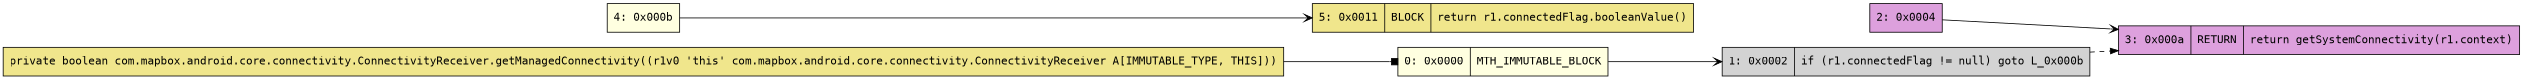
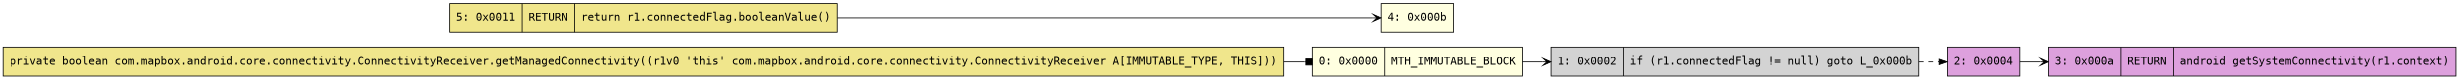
  digraph {
    fontname="DejaVu Sans Mono"
    rankdir=LR
    node [fillcolor=lightyellow fontname="DejaVu Sans Mono" shape=record style=filled]
    edge [arrowhead=vee fontname="DejaVu Sans Mono"]
    n1 [label="{0\:\ 0x0000|MTH_IMMUTABLE_BLOCK\l}"]
    n2 [fillcolor=lightgrey label="{1\:\ 0x0002|if (r1.connectedFlag != null) goto L_0x000b\l}"]
    n3 [fillcolor=plum label="{2\:\ 0x0004}"]
-   n4 [fillcolor=plum label="{3\:\ 0x000a|RETURN\l|return getSystemConnectivity(r1.context)\l}"]
+   n4 [fillcolor=plum label="{3\:\ 0x000a|RETURN\l|android getSystemConnectivity(r1.context)\l}"]
    n5 [label="{4\:\ 0x000b}"]
-   n6 [fillcolor=khaki label="{5\:\ 0x0011|BLOCK\l|return r1.connectedFlag.booleanValue()\l}"]
+   n6 [fillcolor=khaki label="{5\:\ 0x0011|RETURN\l|return r1.connectedFlag.booleanValue()\l}"]
    n7 [fillcolor=khaki label="{private boolean com.mapbox.android.core.connectivity.ConnectivityReceiver.getManagedConnectivity((r1v0 'this' com.mapbox.android.core.connectivity.ConnectivityReceiver A[IMMUTABLE_TYPE, THIS])) }"]
    n1 -> n2
-   n2 -> n4 [arrowhead=normal style=dashed]
+   n2 -> n3 [arrowhead=normal style=dashed]
    n3 -> n4
-   n5 -> n6
+   n6 -> n5
    n7 -> n1 [arrowhead=box]
  }
